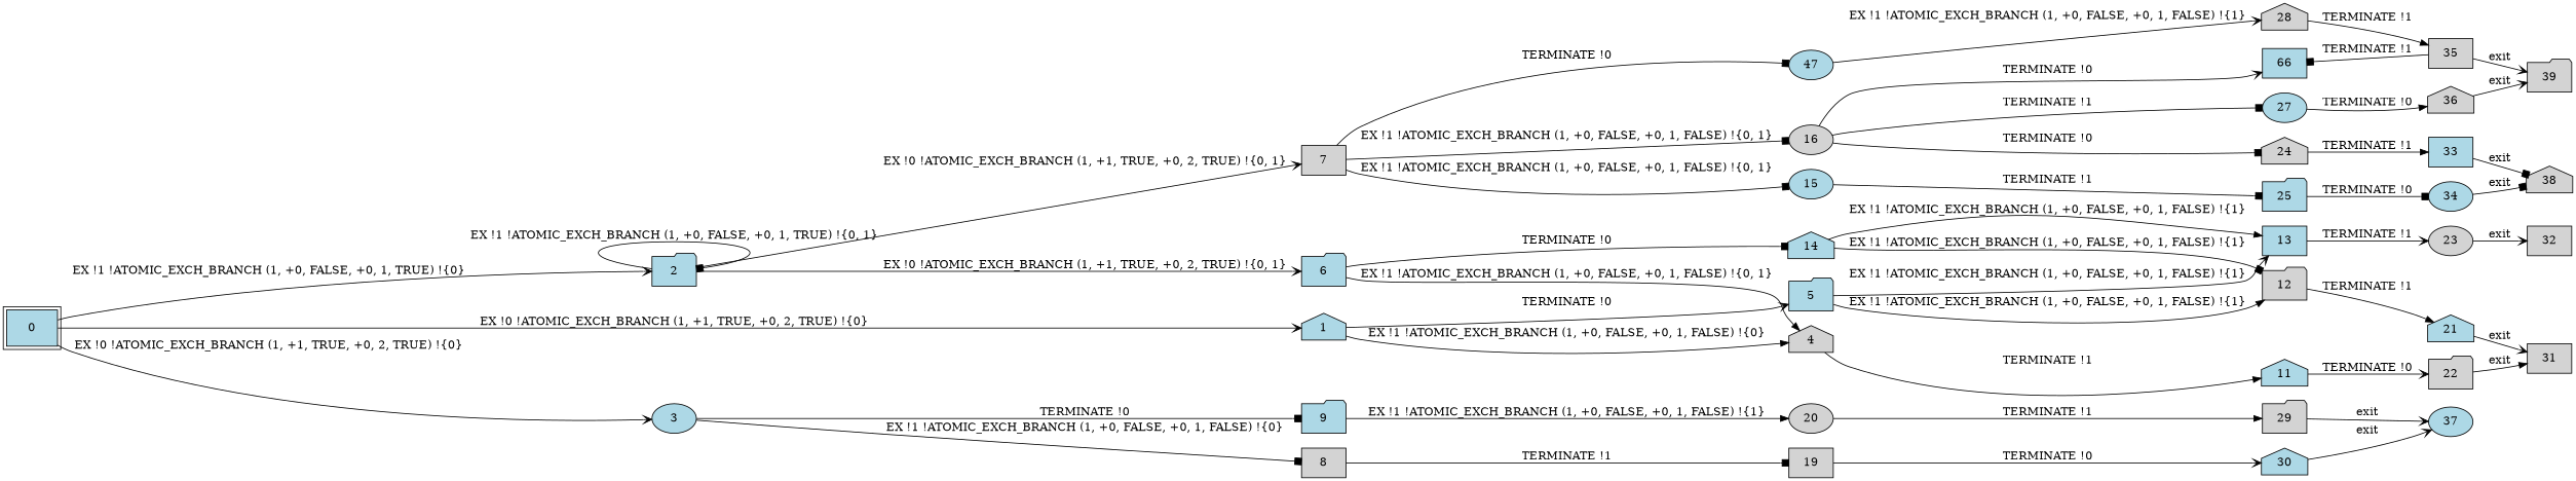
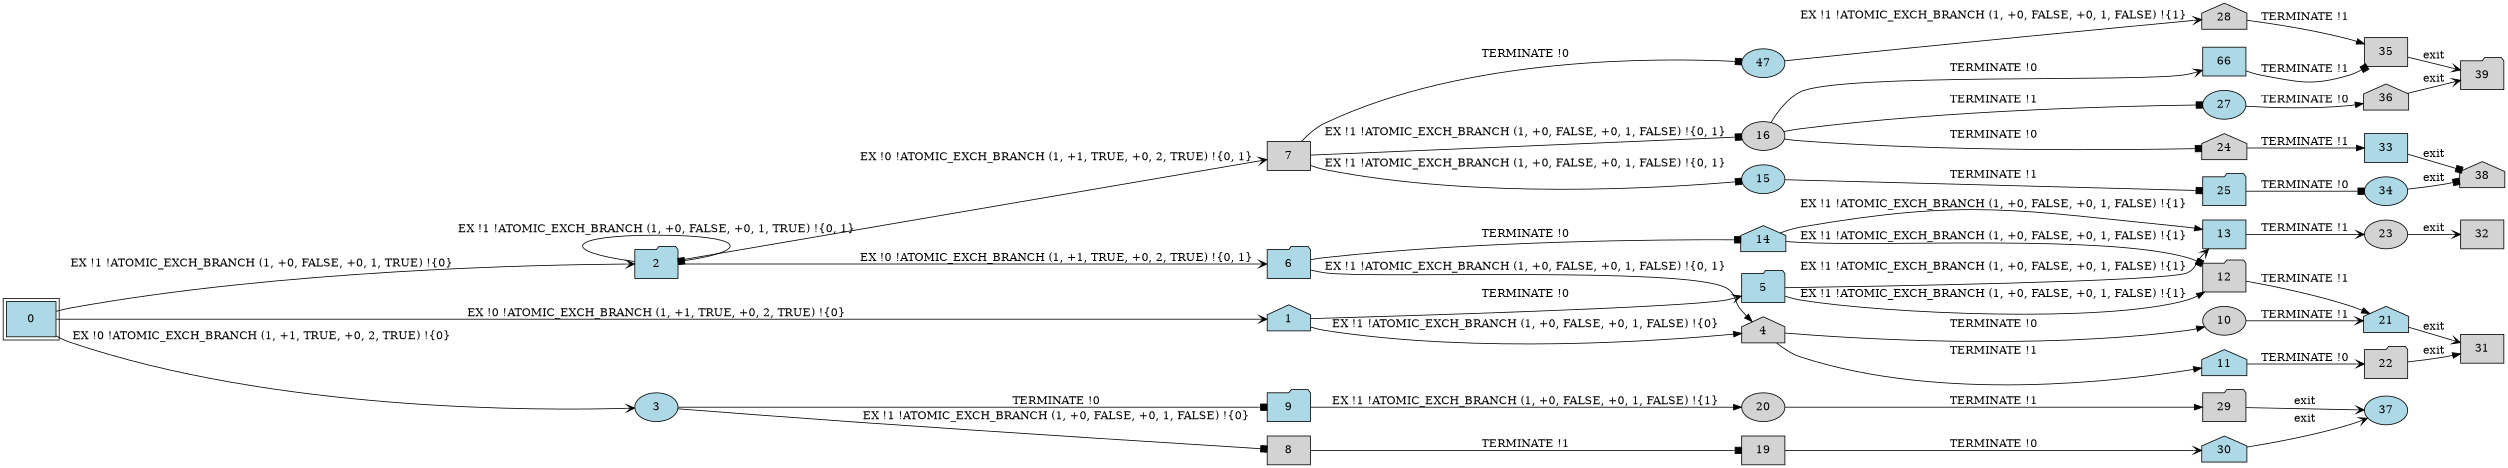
  digraph {
    rankdir=LR
    node [fillcolor=lightblue shape=box style=filled]
    edge [arrowhead=vee]
    0 [peripheries=2]
    1 [shape=house]
    2 [shape=folder]
    3 [shape=ellipse]
    4 [fillcolor=lightgrey shape=house]
    5 [shape=folder]
    6 [shape=folder]
    7 [fillcolor=lightgrey]
    8 [fillcolor=lightgrey]
    9 [shape=folder]
+   10 [fillcolor=lightgrey shape=ellipse]
    11 [shape=house]
    12 [fillcolor=lightgrey shape=folder]
    13
    14 [shape=house]
    15 [shape=ellipse]
    16 [fillcolor=lightgrey shape=ellipse]
    n18 [label=47 shape=ellipse]
    19 [fillcolor=lightgrey]
    20 [fillcolor=lightgrey shape=ellipse]
    21 [shape=house]
    22 [fillcolor=lightgrey shape=folder]
    23 [fillcolor=lightgrey shape=ellipse]
    25 [shape=folder]
    24 [fillcolor=lightgrey shape=house]
    n26 [label=66]
    27 [shape=ellipse]
    28 [fillcolor=lightgrey shape=house]
    30 [shape=house]
    29 [fillcolor=lightgrey shape=folder]
    31 [fillcolor=lightgrey]
    32 [fillcolor=lightgrey]
    33
    34 [shape=ellipse]
    35 [fillcolor=lightgrey]
    36 [fillcolor=lightgrey shape=house]
    37 [shape=ellipse]
    38 [fillcolor=lightgrey shape=house]
    39 [fillcolor=lightgrey shape=folder]
    0 -> 1 [label="EX !0 !ATOMIC_EXCH_BRANCH (1, +1, TRUE, +0, 2, TRUE) !{0}"]
    0 -> 2 [label="EX !1 !ATOMIC_EXCH_BRANCH (1, +0, FALSE, +0, 1, TRUE) !{0}"]
    0 -> 3 [label="EX !0 !ATOMIC_EXCH_BRANCH (1, +1, TRUE, +0, 2, TRUE) !{0}"]
    1 -> 4 [arrowhead=normal label="EX !1 !ATOMIC_EXCH_BRANCH (1, +0, FALSE, +0, 1, FALSE) !{0}"]
    1 -> 5 [label="TERMINATE !0"]
    2 -> 2 [arrowhead=box label="EX !1 !ATOMIC_EXCH_BRANCH (1, +0, FALSE, +0, 1, TRUE) !{0, 1}"]
    2 -> 6 [label="EX !0 !ATOMIC_EXCH_BRANCH (1, +1, TRUE, +0, 2, TRUE) !{0, 1}"]
    2 -> 7 [label="EX !0 !ATOMIC_EXCH_BRANCH (1, +1, TRUE, +0, 2, TRUE) !{0, 1}"]
    3 -> 8 [arrowhead=box label="EX !1 !ATOMIC_EXCH_BRANCH (1, +0, FALSE, +0, 1, FALSE) !{0}"]
    3 -> 9 [arrowhead=box label="TERMINATE !0"]
+   4 -> 10 [arrowhead=normal label="TERMINATE !0"]
    4 -> 11 [arrowhead=normal label="TERMINATE !1"]
    5 -> 12 [arrowhead=normal label="EX !1 !ATOMIC_EXCH_BRANCH (1, +0, FALSE, +0, 1, FALSE) !{1}"]
    5 -> 13 [label="EX !1 !ATOMIC_EXCH_BRANCH (1, +0, FALSE, +0, 1, FALSE) !{1}"]
    6 -> 4 [arrowhead=normal label="EX !1 !ATOMIC_EXCH_BRANCH (1, +0, FALSE, +0, 1, FALSE) !{0, 1}"]
    6 -> 14 [arrowhead=box label="TERMINATE !0"]
    7 -> 15 [arrowhead=box label="EX !1 !ATOMIC_EXCH_BRANCH (1, +0, FALSE, +0, 1, FALSE) !{0, 1}"]
    7 -> 16 [arrowhead=box label="EX !1 !ATOMIC_EXCH_BRANCH (1, +0, FALSE, +0, 1, FALSE) !{0, 1}"]
    7 -> n18 [arrowhead=box label="TERMINATE !0"]
    8 -> 19 [arrowhead=box label="TERMINATE !1"]
    9 -> 20 [arrowhead=normal label="EX !1 !ATOMIC_EXCH_BRANCH (1, +0, FALSE, +0, 1, FALSE) !{1}"]
+   10 -> 21 [label="TERMINATE !1"]
    11 -> 22 [label="TERMINATE !0"]
    12 -> 21 [arrowhead=normal label="TERMINATE !1"]
    13 -> 23 [label="TERMINATE !1"]
    14 -> 12 [arrowhead=box label="EX !1 !ATOMIC_EXCH_BRANCH (1, +0, FALSE, +0, 1, FALSE) !{1}"]
    14 -> 13 [arrowhead=normal label="EX !1 !ATOMIC_EXCH_BRANCH (1, +0, FALSE, +0, 1, FALSE) !{1}"]
    15 -> 25 [arrowhead=box label="TERMINATE !1"]
    16 -> 24 [arrowhead=box label="TERMINATE !0"]
    16 -> n26 [label="TERMINATE !0"]
    16 -> 27 [arrowhead=box label="TERMINATE !1"]
    n18 -> 28 [label="EX !1 !ATOMIC_EXCH_BRANCH (1, +0, FALSE, +0, 1, FALSE) !{1}"]
    19 -> 30 [label="TERMINATE !0"]
    20 -> 29 [arrowhead=normal label="TERMINATE !1"]
    21 -> 31 [label=exit]
    22 -> 31 [arrowhead=normal label=exit]
    23 -> 32 [label=exit]
    25 -> 34 [arrowhead=box label="TERMINATE !0"]
    24 -> 33 [arrowhead=normal label="TERMINATE !1"]
-   35 -> n26 [arrowhead=box label="TERMINATE !1"]
+   n26 -> 35 [arrowhead=box label="TERMINATE !1"]
    27 -> 36 [arrowhead=normal label="TERMINATE !0"]
    28 -> 35 [arrowhead=normal label="TERMINATE !1"]
    30 -> 37 [label=exit]
    29 -> 37 [label=exit]
    33 -> 38 [arrowhead=box label=exit]
    34 -> 38 [arrowhead=box label=exit]
    35 -> 39 [label=exit]
    36 -> 39 [label=exit]
  }
